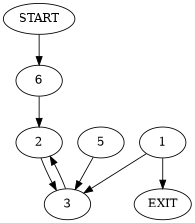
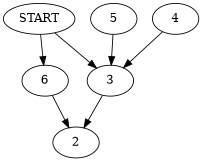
  digraph {
    n1 [label=START]
    n2 [label=6]
    2
    5
    3
-   n6 [label=EXIT]
-   4 [label=1]
+   4
    n1 -> n2
    n2 -> 2
-   2 -> 3
+   n1 -> 3
    5 -> 3
    3 -> 2
    4 -> 3
-   4 -> n6
  }
